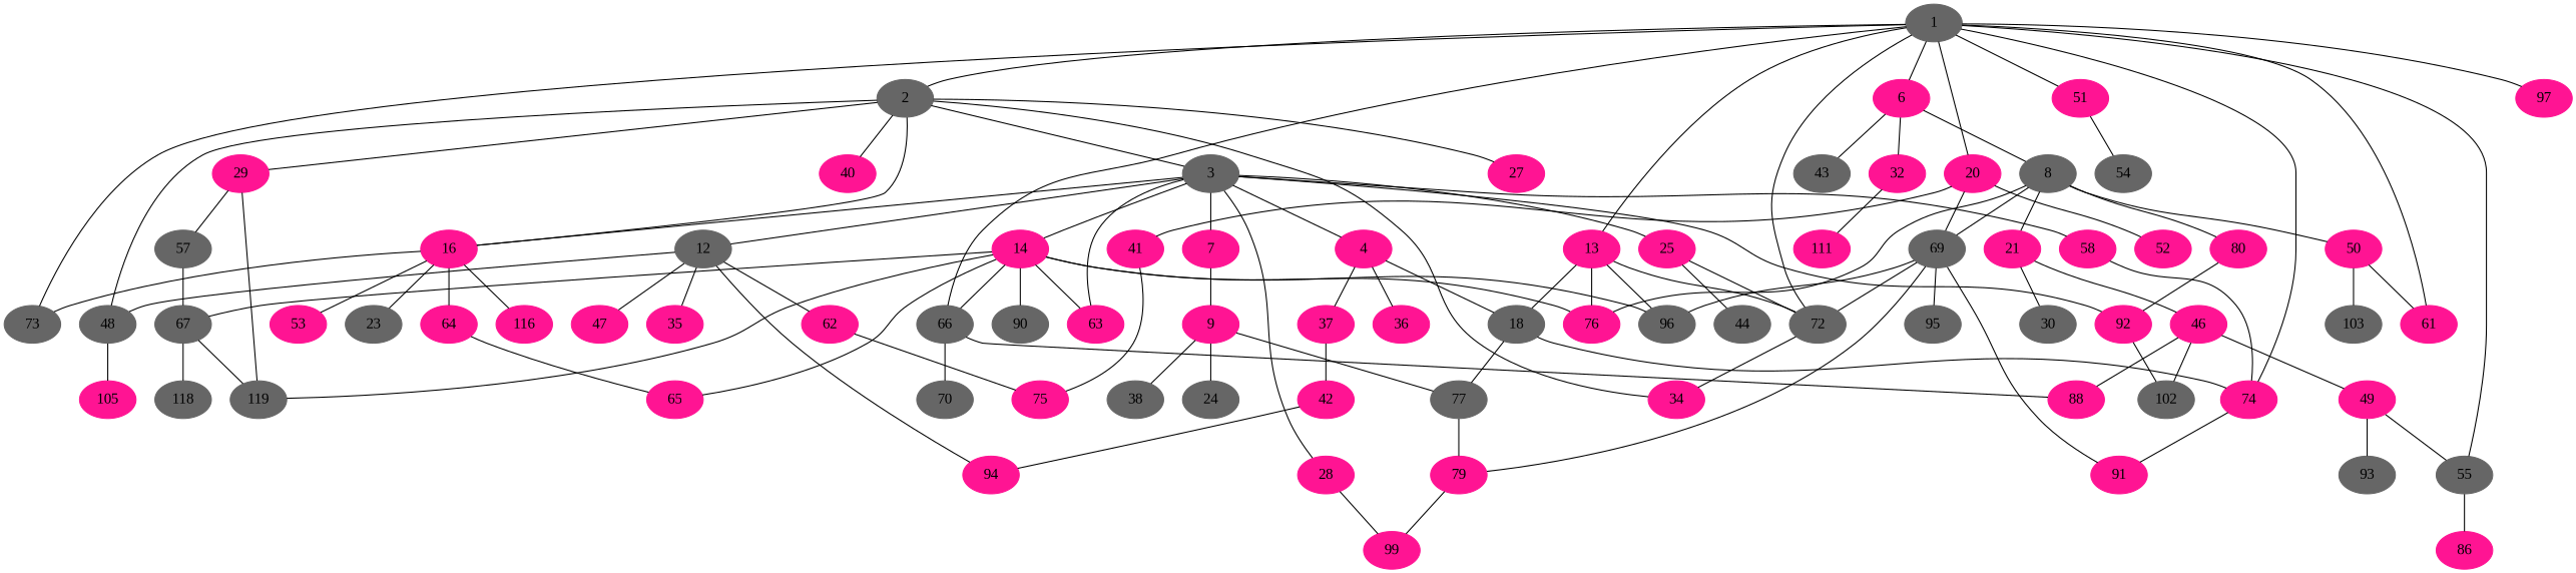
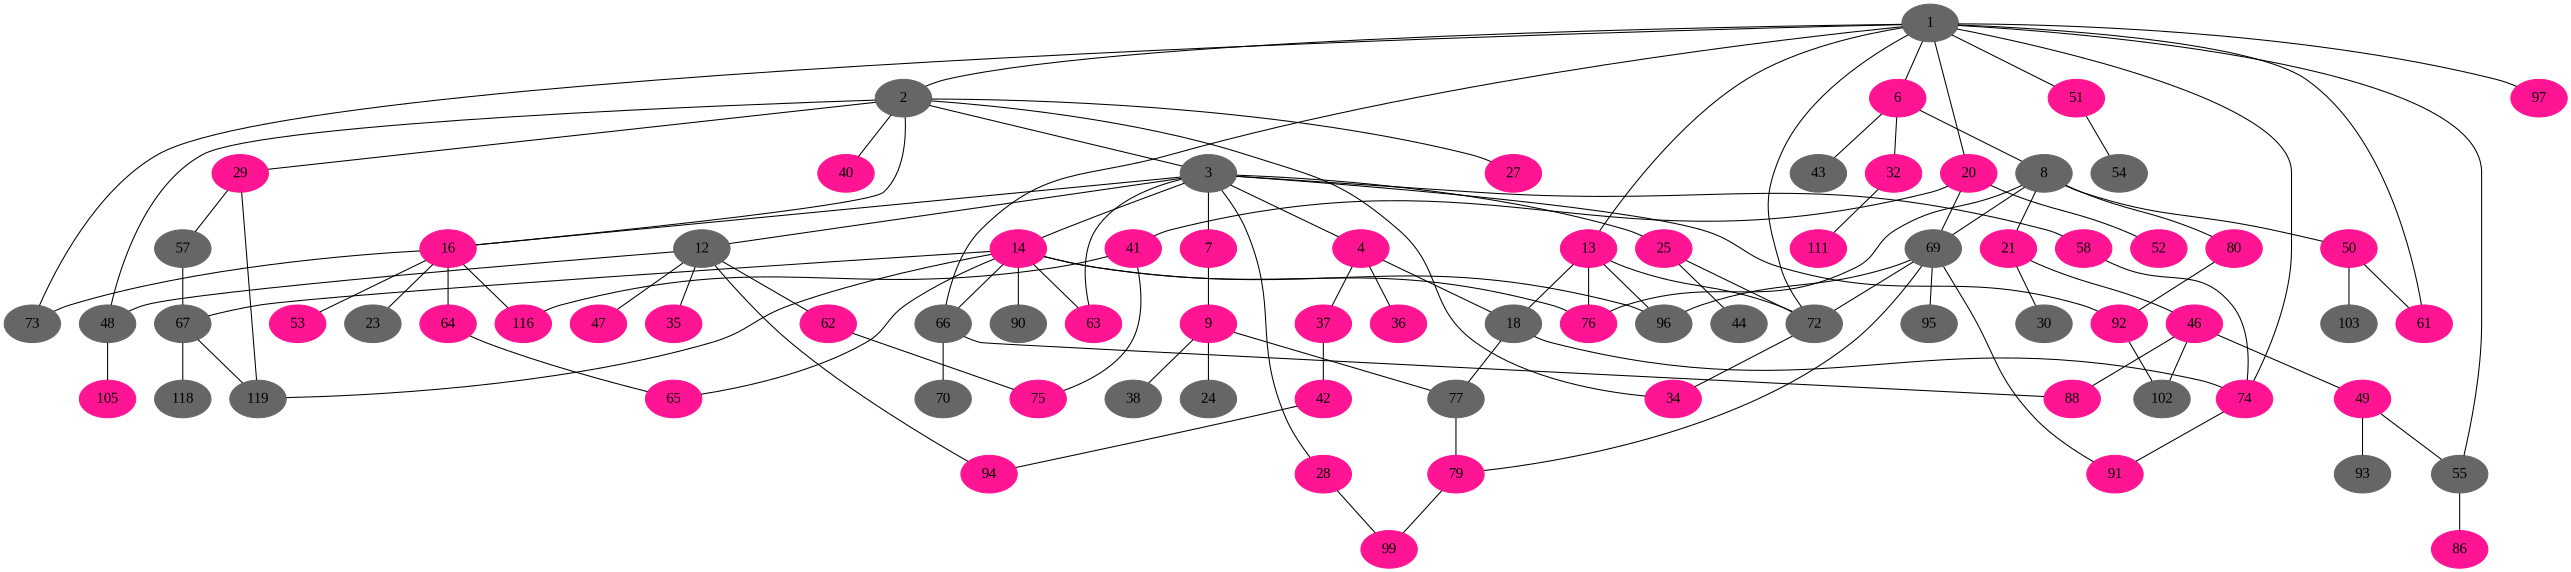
  graph {
    fontname="Liberation Serif"
    node [color=deeppink fontname="Liberation Serif" style=filled]
    edge [fontname="Liberation Serif"]
    1 [color=gray40 super="+83"]
    2 [color=gray40 super="+15"]
    6 [super="+17"]
    13 [super="+19"]
    20 [super="+22"]
    51 [super="+115"]
    55 [color=gray40 super="+85"]
    61
    66 [color=gray40 super="+112"]
    72 [color=gray40 super="+104"]
    73 [color=gray40 super="+109"]
    74 [super="+100"]
    97
    3 [color=gray40 super="+5"]
    16 [super="+33"]
    27
    29 [super="+45"]
    40
    48 [color=gray40 super="+68"]
    n20 [label=34 super="+120"]
    8 [color=gray40 super="+71"]
    32
    43 [color=gray40]
    18 [color=gray40 super="+89"]
    76
    96 [color=gray40 super="+113"]
    69 [color=gray40 super="+78"]
    41
    52 [super="+110"]
    54 [color=gray40]
    86
    88
    70 [color=gray40]
    91
    4 [super="+11"]
    7
    12 [color=gray40 super="+34"]
    14 [super="+39"]
    25 [super="+31"]
    28
    58 [super="+87"]
    63 [super="+106"]
    92 [super="+101"]
    23 [color=gray40]
    53
    64
    116
    119 [color=gray40]
    57 [color=gray40]
    105
    36
    37 [super="+60"]
    9 [super="+10"]
    35
    47
    62 [super="+108"]
    94
    65 [super="+117"]
    67 [color=gray40]
    90 [color=gray40]
    44 [color=gray40 super="+114"]
    99
    102 [color=gray40]
    77 [color=gray40]
    42 [super="+107"]
    21 [super="+26"]
    50 [super="+59"]
    80
    111
    24 [color=gray40 super="+82"]
    38 [color=gray40]
    30 [color=gray40]
    46 [super="+81"]
    103 [color=gray40]
    79
    95 [color=gray40]
    75
    118 [color=gray40]
    49 [super="+56"]
    93 [color=gray40 super="+98"]
    1 -- 2
    1 -- 6
    1 -- 13
    1 -- 20
    1 -- 51
    1 -- 55
    1 -- 61
    1 -- 66
    1 -- 72
    1 -- 73
    1 -- 74
    1 -- 97
    2 -- 3
    2 -- 16
    2 -- 27
    2 -- 29
    2 -- 40
    2 -- 48
    2 -- n20
    6 -- 8
    6 -- 32
    6 -- 43
    13 -- 72
    13 -- 18
    13 -- 76
    13 -- 96
    20 -- 69
    20 -- 41
    20 -- 52
    51 -- 54
    55 -- 86
    66 -- 88
    66 -- 70
    72 -- n20
    74 -- 91
    3 -- 16
    3 -- 4
    3 -- 7
    3 -- 12
    3 -- 14
    3 -- 25
    3 -- 28
    3 -- 58
    3 -- 63
    3 -- 92
    16 -- 73
    16 -- 23
    16 -- 53
    16 -- 64
    16 -- 116
    29 -- 119
    29 -- 57
    48 -- 105
    8 -- 76
    8 -- 69
    8 -- 21
    8 -- 50
    8 -- 80
    32 -- 111
    18 -- 74
    18 -- 77
    69 -- 72
    69 -- 96
    69 -- 91
    69 -- 79
    69 -- 95
+   41 -- 116
    41 -- 75
    4 -- 18
    4 -- 36
    4 -- 37
    7 -- 9
    12 -- 48
    12 -- 35
    12 -- 47
    12 -- 62
    12 -- 94
    14 -- 66
    14 -- 76
    14 -- 96
    14 -- 63
    14 -- 119
    14 -- 65 [weight=2]
    14 -- 67
    14 -- 90
    25 -- 72
    25 -- 44
    28 -- 99
    58 -- 74
    92 -- 102
    64 -- 65
    57 -- 67
    37 -- 42
    9 -- 77
    9 -- 24
    9 -- 38
    62 -- 75
    67 -- 119
    67 -- 118
    77 -- 79
    42 -- 94
    21 -- 30
    21 -- 46
    50 -- 61
    50 -- 103
    80 -- 92
    46 -- 88
    46 -- 102
    46 -- 49
    79 -- 99
    49 -- 55
    49 -- 93
  }
